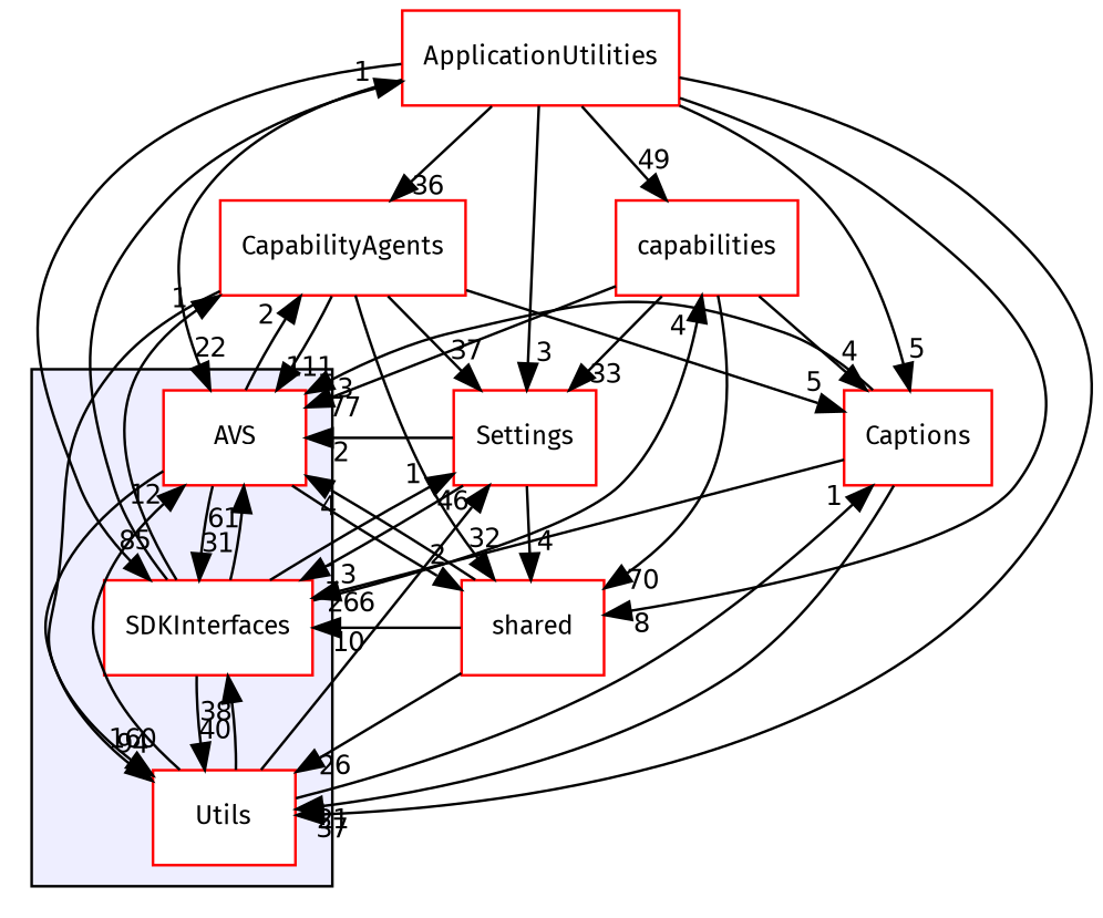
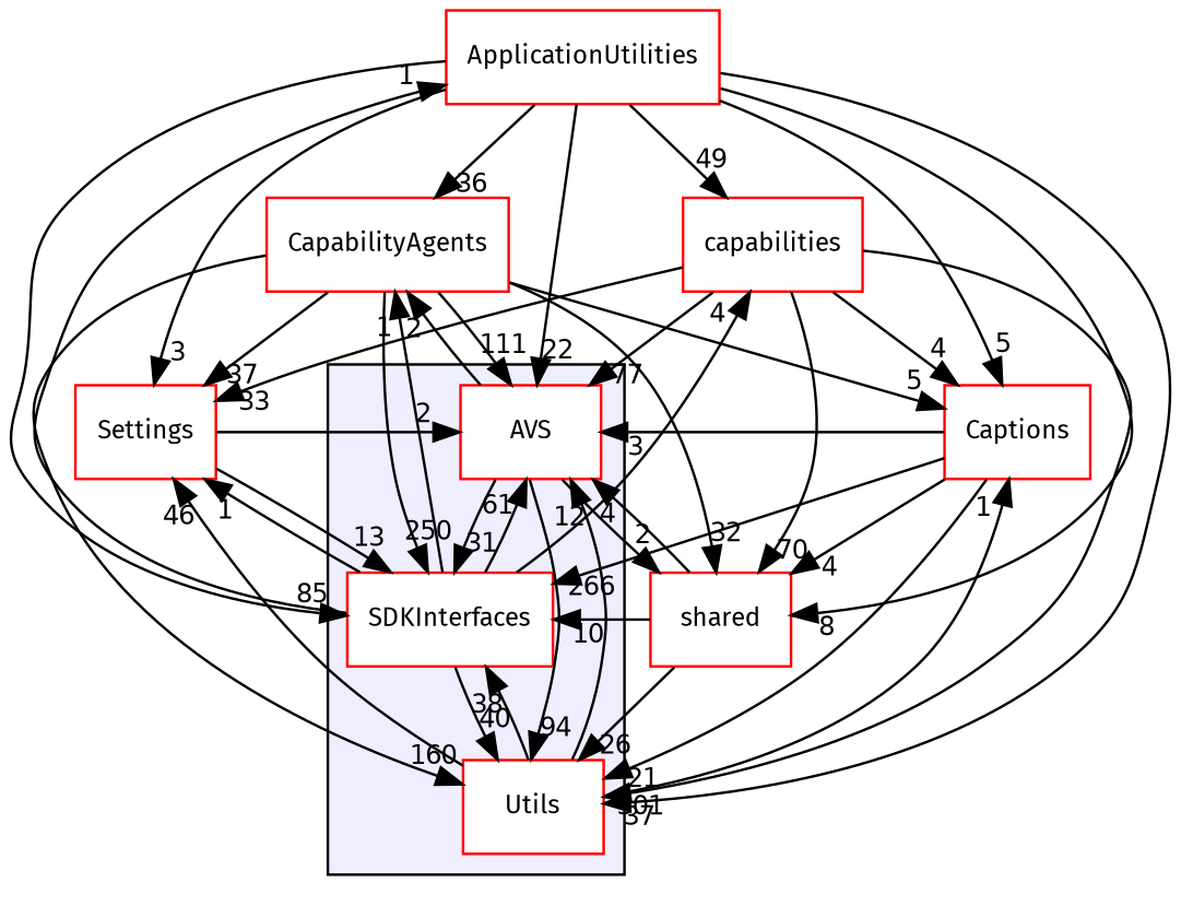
  digraph {
    compound=true
    fontname="Fira Sans"
    node [color=red fillcolor=white fontname="Fira Sans" fontsize=10 shape=box style=filled]
    edge [fontname="Fira Sans" headlabel=1 labeldistance=1.5 labelfontname=Helvetica labelfontsize=10]
    n1 [label=AVS]
    n2 [label=SDKInterfaces]
    n3 [label=Utils]
    n4 [label=shared]
    n5 [label=CapabilityAgents]
    n6 [label=ApplicationUtilities]
    n7 [label=Settings]
    n8 [label=capabilities]
    n9 [label=Captions]
    subgraph cluster_1 {
      bgcolor="#eeeeff"
      pencolor=black
      n1
      n2
      n3
    }
    n1 -> n2 [headlabel=31]
    n1 -> n3 [headlabel=94]
    n1 -> n4 [headlabel=2]
    n1 -> n5 [headlabel=2]
    n2 -> n1 [headlabel=61]
    n2 -> n3 [headlabel=40]
    n2 -> n5
    n2 -> n6
    n2 -> n7
    n2 -> n8 [headlabel=4]
    n3 -> n1 [headlabel=12]
    n3 -> n2 [headlabel=38]
    n3 -> n7 [headlabel=46]
    n3 -> n9
    n4 -> n1 [headlabel=4]
    n4 -> n2 [headlabel=10]
    n4 -> n3 [headlabel=26]
    n5 -> n1 [headlabel=111]
+   n5 -> n2 [headlabel=250]
    n5 -> n3 [headlabel=160]
    n5 -> n4 [headlabel=32]
    n5 -> n7 [headlabel=37]
    n5 -> n9 [headlabel=5]
    n6 -> n1 [headlabel=22]
    n6 -> n2 [headlabel=85]
    n6 -> n3 [headlabel=37]
    n6 -> n4 [headlabel=8]
    n6 -> n5 [headlabel=36]
    n6 -> n7 [headlabel=3]
    n6 -> n8 [headlabel=49]
    n6 -> n9 [headlabel=5]
    n7 -> n1 [headlabel=2]
    n7 -> n2 [headlabel=13]
    n8 -> n1 [headlabel=77]
+   n8 -> n3 [headlabel=301]
    n8 -> n4 [headlabel=70]
    n8 -> n7 [headlabel=33]
    n8 -> n9 [headlabel=4]
    n9 -> n1 [headlabel=3]
    n9 -> n2 [headlabel=266]
    n9 -> n3 [headlabel=21]
-   n7 -> n4 [headlabel=4]
+   n9 -> n4 [headlabel=4]
  }
